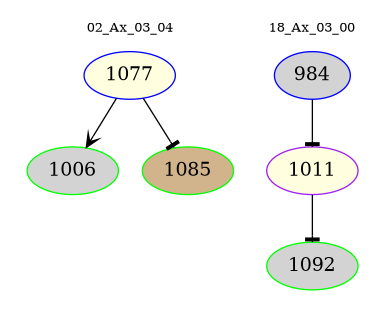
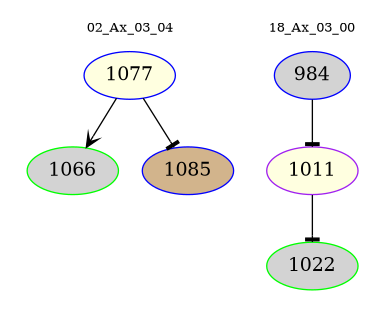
  digraph {
    node [color=blue fillcolor=lightgrey style=filled]
    edge [arrowhead=tee color=black]
    n1 [fillcolor=lightyellow label=1077]
-   n2 [color=green label=1006]
-   n3 [color=green fillcolor=tan label=1085]
+   n2 [color=green label=1066]
+   n3 [fillcolor=tan label=1085]
    n4 [label=984]
    n5 [color=purple fillcolor=lightyellow label=1011]
-   n6 [color=green label=1092]
+   n6 [color=green label=1022]
    subgraph cluster_1 {
      color=white
      fontsize=10
      label="02_Ax_03_04"
      n1
      n2
      n3
    }
    subgraph cluster_2 {
      color=white
      fontsize=10
      label="18_Ax_03_00"
      n4
      n5
      n6
    }
    n1 -> n2 [arrowhead=vee]
    n1 -> n3
    n4 -> n5
    n5 -> n6
  }
